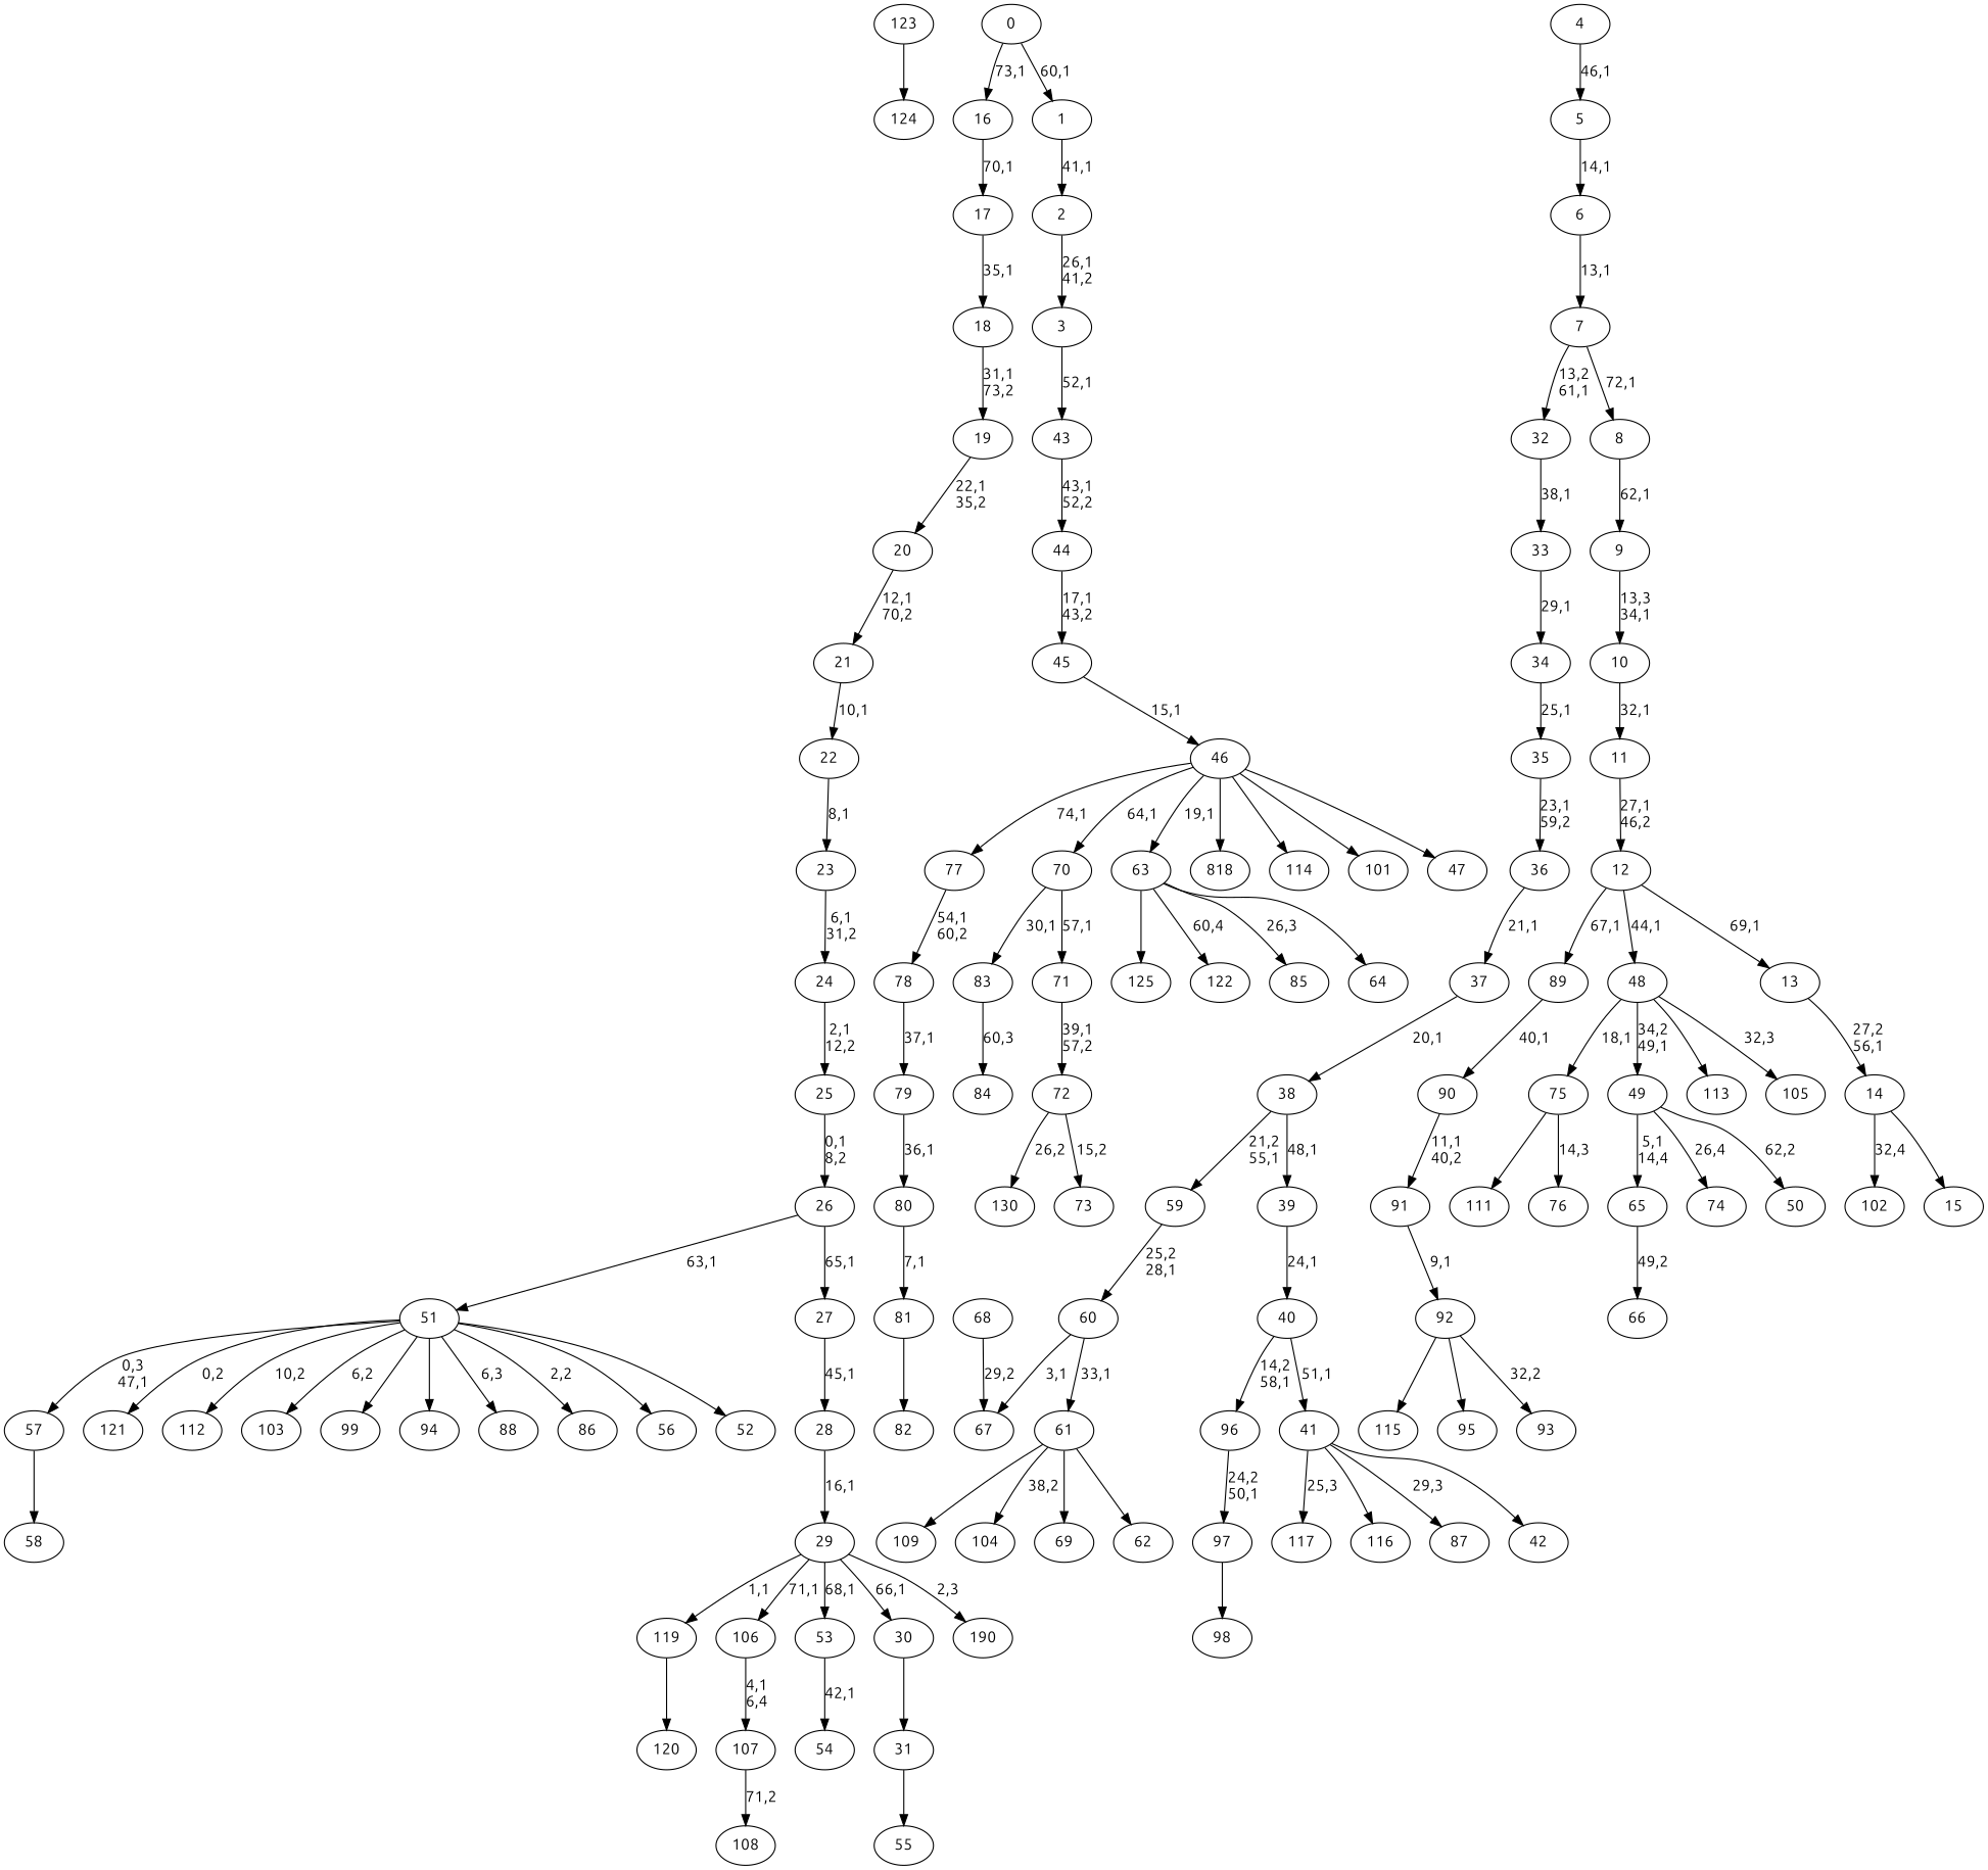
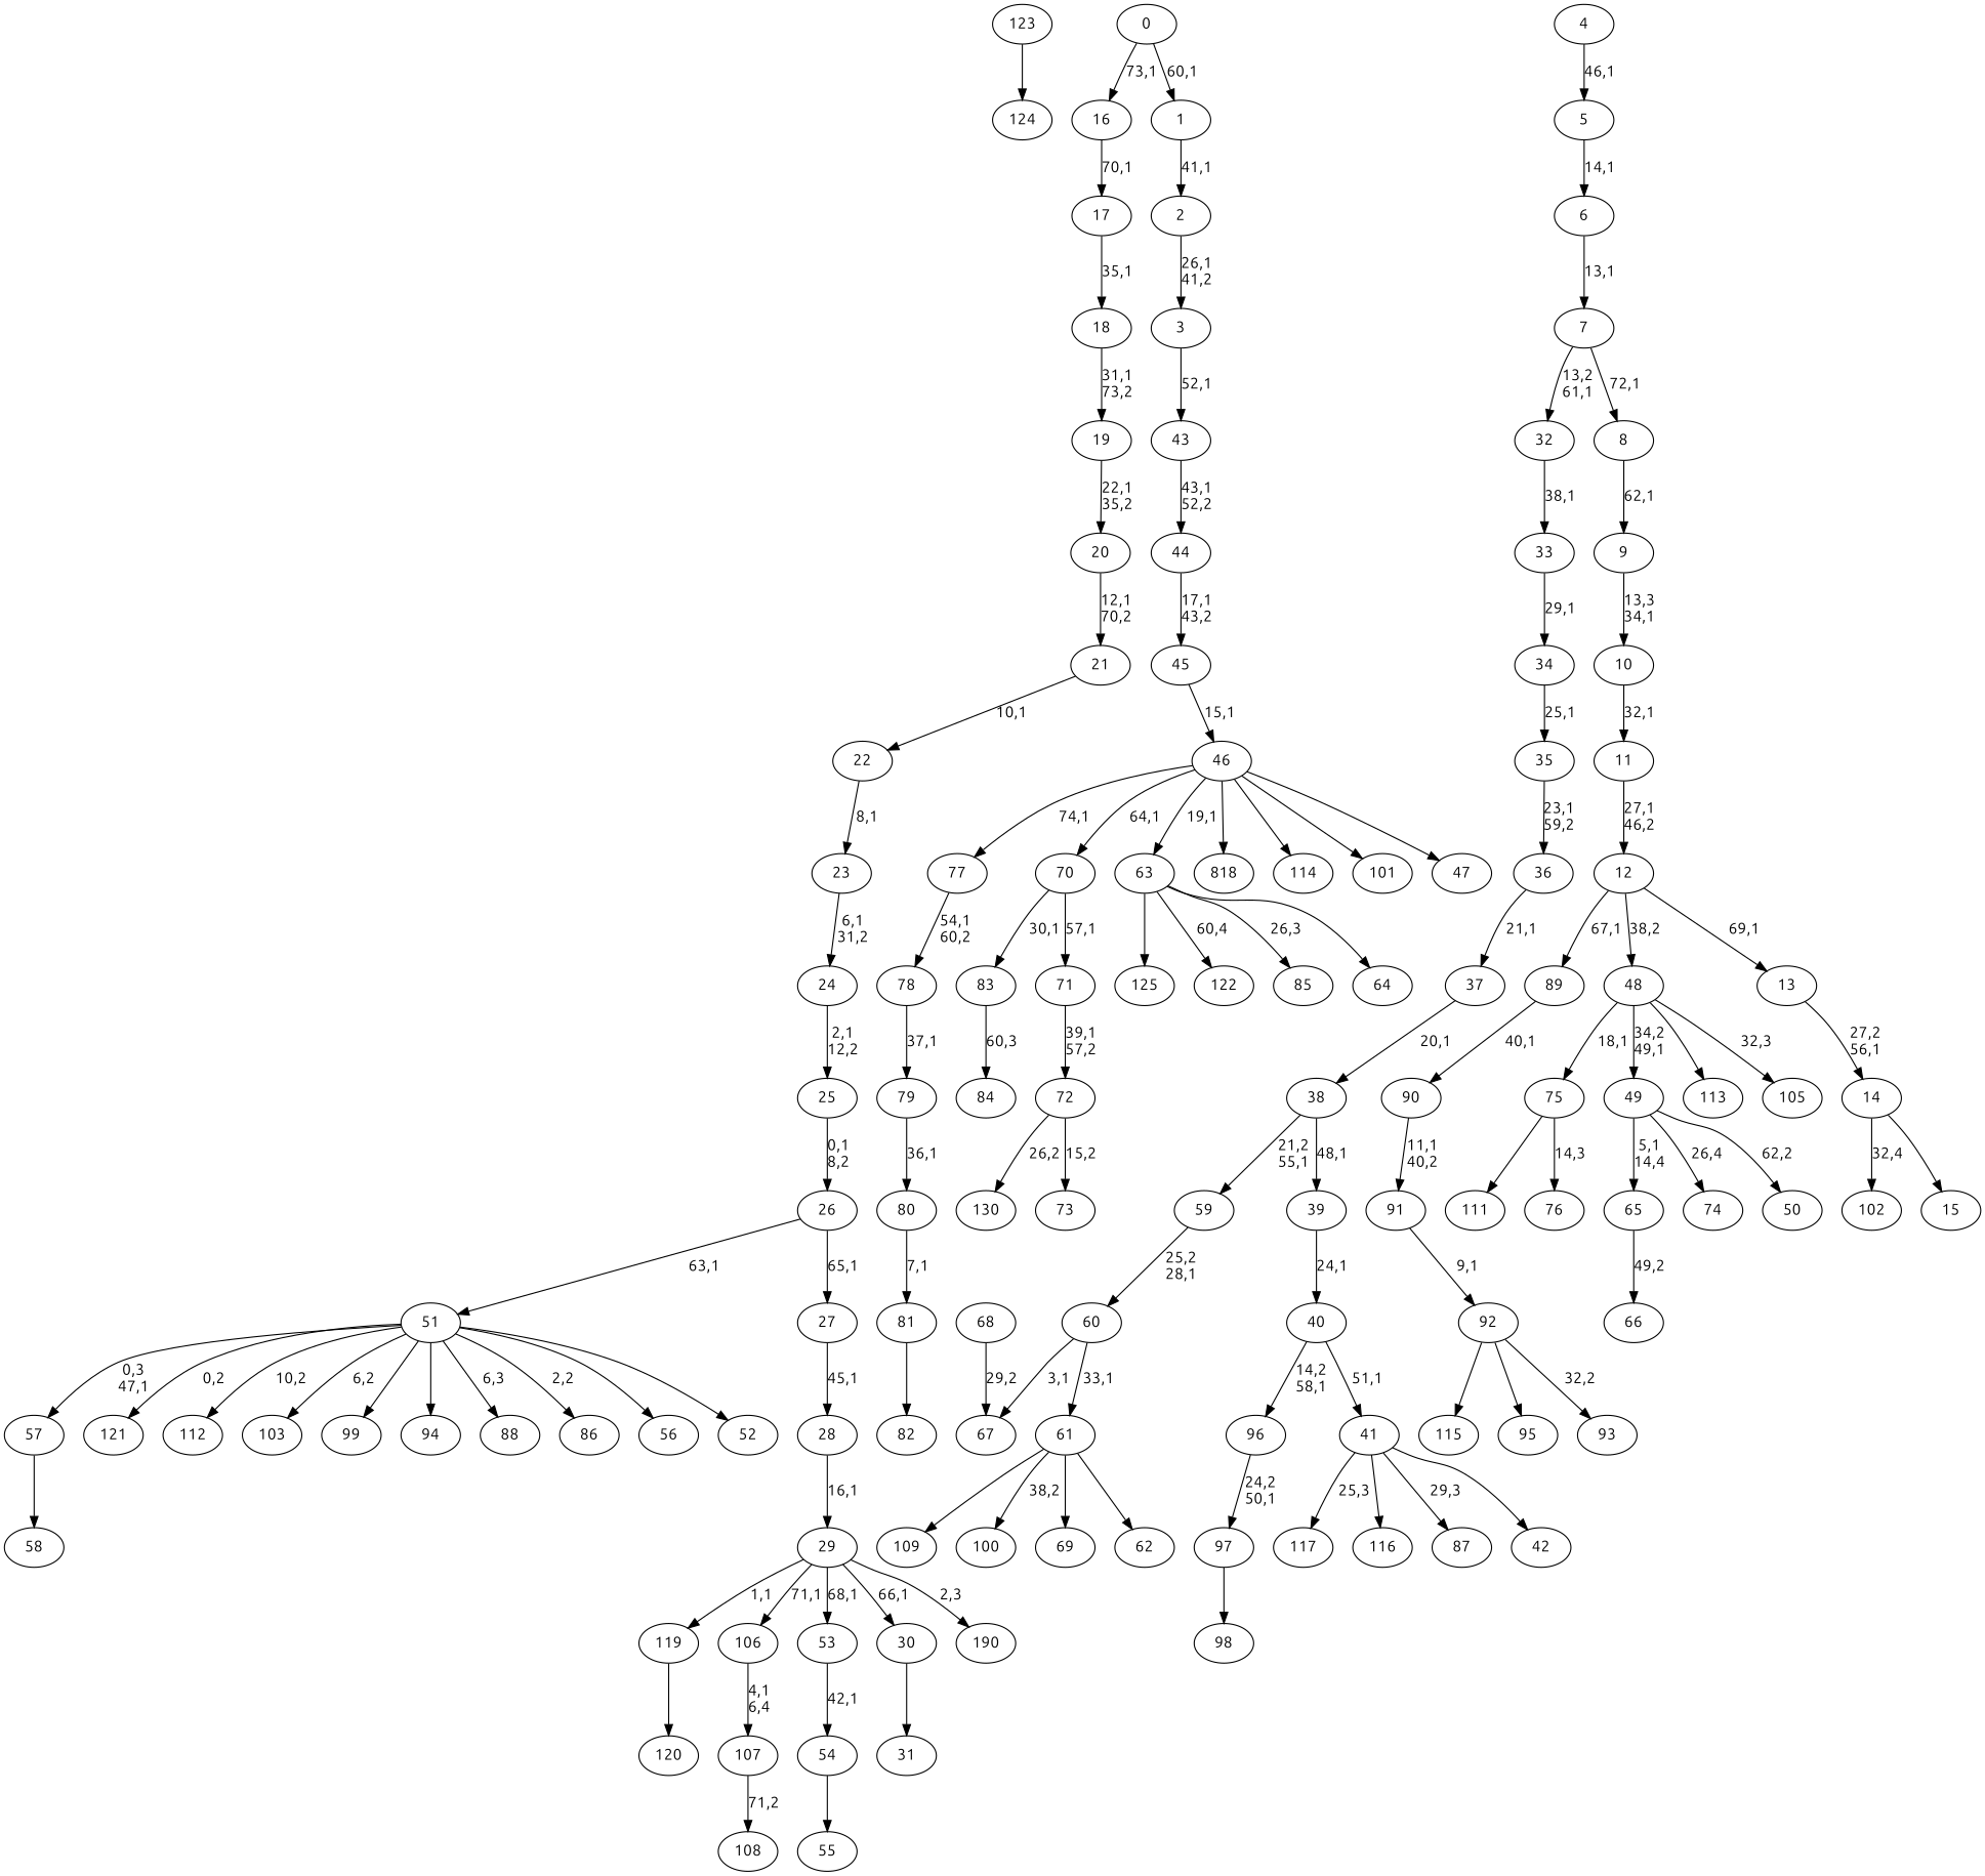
  digraph {
    fontname=Ubuntu
    node [fontname=Ubuntu]
    edge [fontname=Ubuntu]
    123
    124
    119
    120
    107
    108
    106
    97
    98
    96
    92
    115
    95
    93
    91
    90
    89
    83
    84
    81
    82
    80
    79
    78
    77
    75
    111
    76
    n29 [label=130]
    72
    73
    71
    70
    68
    67
    65
    66
    63
    125
    122
    85
    64
    61
    109
-   104
+   104 [label=100]
    69
    62
    60
    59
    57
    58
    54
    55
    53
    51
    121
    112
    103
    99
    94
    88
    86
    56
    52
    49
    74
    50
    48
    113
    105
    46
    n72 [label=818]
    114
    101
    47
    45
    44
    43
    41
    117
    116
    87
    42
    40
    39
    38
    37
    36
    35
    34
    33
    32
    30
    31
    29
    n96 [label=190]
    28
    27
    26
    25
    24
    23
    22
    21
    20
    19
    18
    17
    16
    14
    102
    15
    13
    12
    11
    10
    9
    8
    7
    6
    5
    4
    3
    2
    1
    0
    123 -> 124
    119 -> 120
    107 -> 108 [label="71,2"]
    106 -> 107 [label="4,1\n6,4"]
    97 -> 98
    96 -> 97 [label="24,2\n50,1"]
    92 -> 115
    92 -> 95
    92 -> 93 [label="32,2"]
    91 -> 92 [label="9,1"]
    90 -> 91 [label="11,1\n40,2"]
    89 -> 90 [label="40,1"]
    83 -> 84 [label="60,3"]
    81 -> 82
    80 -> 81 [label="7,1"]
    79 -> 80 [label="36,1"]
    78 -> 79 [label="37,1"]
    77 -> 78 [label="54,1\n60,2"]
    75 -> 111
    75 -> 76 [label="14,3"]
    72 -> n29 [label="26,2"]
    72 -> 73 [label="15,2"]
    71 -> 72 [label="39,1\n57,2"]
    70 -> 83 [label="30,1"]
    70 -> 71 [label="57,1"]
    68 -> 67 [label="29,2"]
    65 -> 66 [label="49,2"]
    63 -> 125
    63 -> 122 [label="60,4"]
    63 -> 85 [label="26,3"]
    63 -> 64
    61 -> 109
    61 -> 104 [label="38,2"]
    61 -> 69
    61 -> 62
    60 -> 67 [label="3,1"]
    60 -> 61 [label="33,1"]
    59 -> 60 [label="25,2\n28,1"]
    57 -> 58
-   31 -> 55
+   54 -> 55
    53 -> 54 [label="42,1"]
    51 -> 57 [label="0,3\n47,1"]
    51 -> 121 [label="0,2"]
    51 -> 112 [label="10,2"]
    51 -> 103 [label="6,2"]
    51 -> 99
    51 -> 94
    51 -> 88 [label="6,3"]
    51 -> 86 [label="2,2"]
    51 -> 56
    51 -> 52
    49 -> 65 [label="5,1\n14,4"]
    49 -> 74 [label="26,4"]
    49 -> 50 [label="62,2"]
    48 -> 75 [label="18,1"]
    48 -> 49 [label="34,2\n49,1"]
    48 -> 113
    48 -> 105 [label="32,3"]
    46 -> 77 [label="74,1"]
    46 -> 70 [label="64,1"]
    46 -> 63 [label="19,1"]
    46 -> n72
    46 -> 114
    46 -> 101
    46 -> 47
    45 -> 46 [label="15,1"]
    44 -> 45 [label="17,1\n43,2"]
    43 -> 44 [label="43,1\n52,2"]
    41 -> 117 [label="25,3"]
    41 -> 116
    41 -> 87 [label="29,3"]
    41 -> 42
    40 -> 96 [label="14,2\n58,1"]
    40 -> 41 [label="51,1"]
    39 -> 40 [label="24,1"]
    38 -> 59 [label="21,2\n55,1"]
    38 -> 39 [label="48,1"]
    37 -> 38 [label="20,1"]
    36 -> 37 [label="21,1"]
    35 -> 36 [label="23,1\n59,2"]
    34 -> 35 [label="25,1"]
    33 -> 34 [label="29,1"]
    32 -> 33 [label="38,1"]
    30 -> 31
    29 -> 119 [label="1,1"]
    29 -> 106 [label="71,1"]
    29 -> 53 [label="68,1"]
    29 -> 30 [label="66,1"]
    29 -> n96 [label="2,3"]
    28 -> 29 [label="16,1"]
    27 -> 28 [label="45,1"]
    26 -> 51 [label="63,1"]
    26 -> 27 [label="65,1"]
    25 -> 26 [label="0,1\n8,2"]
    24 -> 25 [label="2,1\n12,2"]
    23 -> 24 [label="6,1\n31,2"]
    22 -> 23 [label="8,1"]
    21 -> 22 [label="10,1"]
    20 -> 21 [label="12,1\n70,2"]
    19 -> 20 [label="22,1\n35,2"]
    18 -> 19 [label="31,1\n73,2"]
    17 -> 18 [label="35,1"]
    16 -> 17 [label="70,1"]
    14 -> 102 [label="32,4"]
    14 -> 15
    13 -> 14 [label="27,2\n56,1"]
    12 -> 89 [label="67,1"]
-   12 -> 48 [label="44,1"]
+   12 -> 48 [label="38,2"]
    12 -> 13 [label="69,1"]
    11 -> 12 [label="27,1\n46,2"]
    10 -> 11 [label="32,1"]
    9 -> 10 [label="13,3\n34,1"]
    8 -> 9 [label="62,1"]
    7 -> 32 [label="13,2\n61,1"]
    7 -> 8 [label="72,1"]
    6 -> 7 [label="13,1"]
    5 -> 6 [label="14,1"]
    4 -> 5 [label="46,1"]
    3 -> 43 [label="52,1"]
    2 -> 3 [label="26,1\n41,2"]
    1 -> 2 [label="41,1"]
    0 -> 16 [label="73,1"]
    0 -> 1 [label="60,1"]
  }
